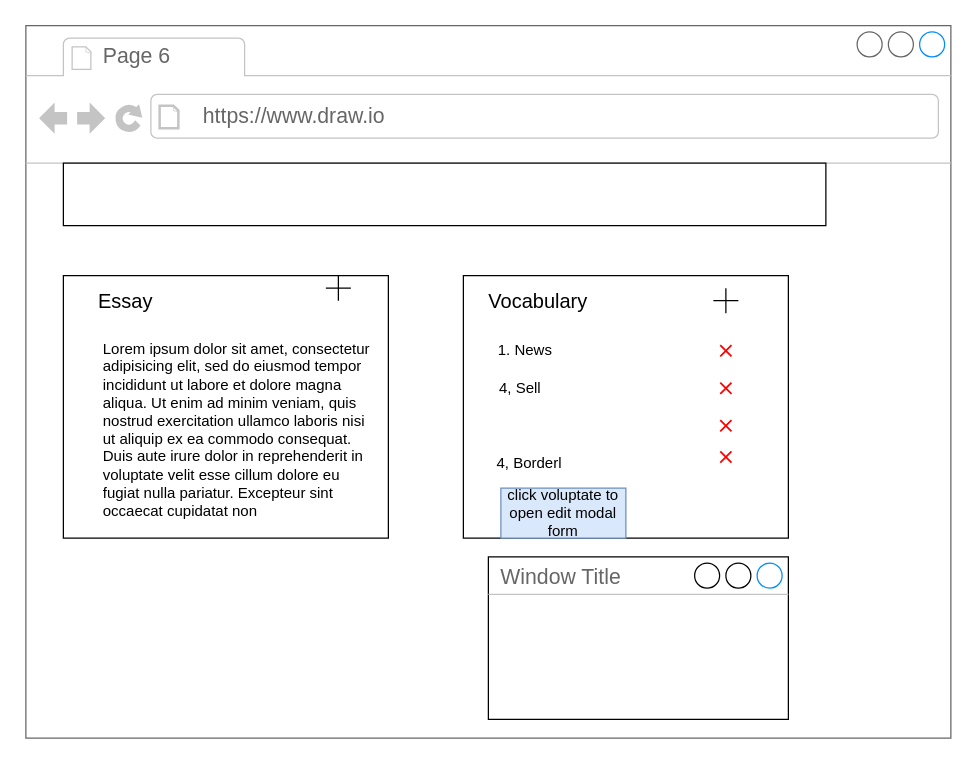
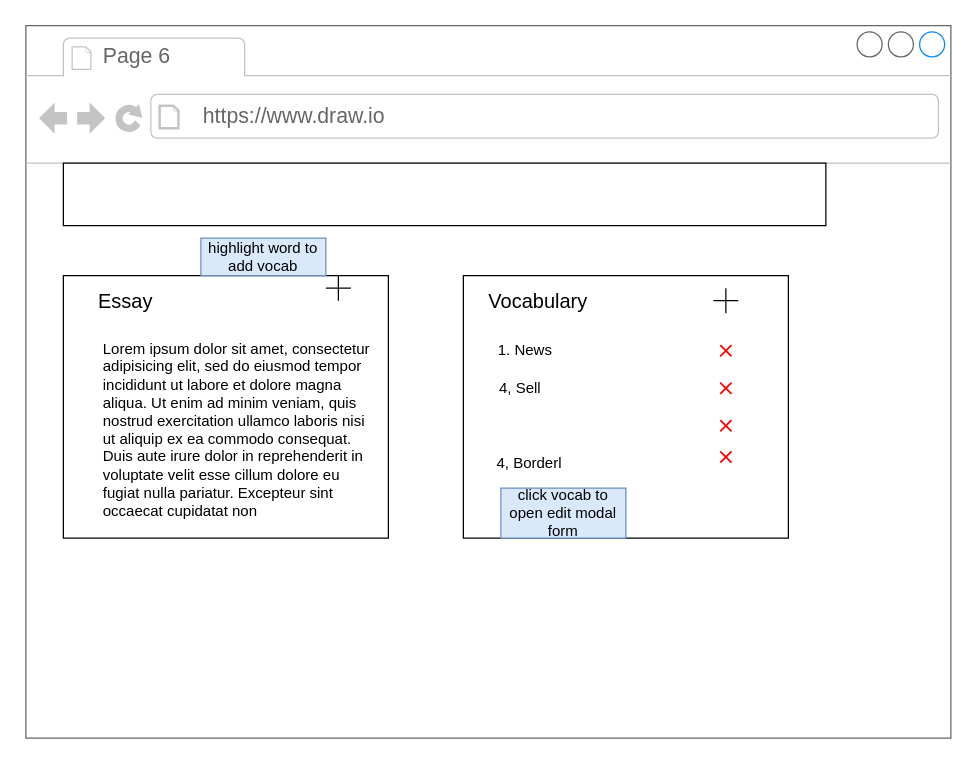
  <mxCell id="0" />
  <mxCell id="1" parent="0" />
  <mxCell id="2" value="" style="strokeWidth=1;shadow=0;dashed=0;align=center;html=1;shape=mxgraph.mockup.containers.browserWindow;rSize=0;strokeColor=#666666;strokeColor2=#008cff;strokeColor3=#c4c4c4;mainText=,;recursiveResize=0;" parent="1" vertex="1"><mxGeometry x="20" y="20" width="740" height="570" as="geometry" /></mxCell>
  <mxCell id="3" value="Page 6" style="strokeWidth=1;shadow=0;dashed=0;align=center;html=1;shape=mxgraph.mockup.containers.anchor;fontSize=17;fontColor=#666666;align=left;" parent="2" vertex="1"><mxGeometry x="60" y="12" width="110" height="26" as="geometry" /></mxCell>
  <mxCell id="4" value="https://www.draw.io" style="strokeWidth=1;shadow=0;dashed=0;align=center;html=1;shape=mxgraph.mockup.containers.anchor;rSize=0;fontSize=17;fontColor=#666666;align=left;" parent="2" vertex="1"><mxGeometry x="140" y="60" width="250" height="26" as="geometry" /></mxCell>
  <mxCell id="5" value="" style="rounded=0;whiteSpace=wrap;html=1;" parent="2" vertex="1"><mxGeometry x="30" y="200" width="260" height="210" as="geometry" /></mxCell>
  <mxCell id="6" value="Lorem ipsum dolor sit amet, consectetur adipisicing elit, sed do eiusmod tempor incididunt ut labore et dolore magna aliqua. Ut enim ad minim veniam, quis nostrud exercitation ullamco laboris nisi ut aliquip ex ea commodo consequat. Duis aute irure dolor in reprehenderit in voluptate velit esse cillum dolore eu fugiat nulla pariatur. Excepteur sint occaecat cupidatat non&amp;nbsp;" style="text;spacingTop=-5;whiteSpace=wrap;html=1;align=left;fontSize=12;fontFamily=Helvetica;fillColor=none;strokeColor=none;" parent="2" vertex="1"><mxGeometry x="60" y="250" width="220" height="150" as="geometry" /></mxCell>
  <mxCell id="7" value="" style="rounded=0;whiteSpace=wrap;html=1;" parent="2" vertex="1"><mxGeometry x="350" y="200" width="260" height="210" as="geometry" /></mxCell>
- <mxCell id="8" value="Window Title" style="strokeWidth=1;shadow=0;dashed=0;align=center;html=1;shape=mxgraph.mockup.containers.window;align=left;verticalAlign=top;spacingLeft=8;strokeColor2=#008cff;strokeColor3=#c4c4c4;fontColor=#666666;mainText=;fontSize=17;labelBackgroundColor=none;" parent="2" vertex="1"><mxGeometry x="370" y="425" width="240" height="130" as="geometry" /></mxCell>
- <mxCell id="9" value="click voluptate to open edit modal form" style="text;html=1;strokeColor=#6c8ebf;fillColor=#dae8fc;align=center;verticalAlign=middle;whiteSpace=wrap;rounded=0;" parent="2" vertex="1"><mxGeometry x="380" y="370" width="100" height="40" as="geometry" /></mxCell>
+ <mxCell id="9" value="click vocab to open edit modal form" style="text;html=1;strokeColor=#6c8ebf;fillColor=#dae8fc;align=center;verticalAlign=middle;whiteSpace=wrap;rounded=0;" parent="2" vertex="1"><mxGeometry x="380" y="370" width="100" height="40" as="geometry" /></mxCell>
  <mxCell id="10" value="Essay" style="text;html=1;strokeColor=none;fillColor=none;align=center;verticalAlign=middle;whiteSpace=wrap;rounded=0;fontSize=16;" parent="1" vertex="1"><mxGeometry x="80" y="230" width="40" height="20" as="geometry" /></mxCell>
  <mxCell id="11" value="" style="rounded=0;whiteSpace=wrap;html=1;fontSize=16;" parent="1" vertex="1"><mxGeometry x="50" y="130" width="610" height="50" as="geometry" /></mxCell>
  <mxCell id="12" value="Vocabulary" style="text;html=1;strokeColor=none;fillColor=none;align=center;verticalAlign=middle;whiteSpace=wrap;rounded=0;fontSize=16;" parent="1" vertex="1"><mxGeometry x="420" y="230" width="20" height="20" as="geometry" /></mxCell>
  <mxCell id="13" value="" style="shape=cross;whiteSpace=wrap;html=1;fontSize=16;size=0;" parent="1" vertex="1"><mxGeometry x="570" y="230" width="20" height="20" as="geometry" /></mxCell>
  <mxCell id="14" value="1. News" style="text;html=1;strokeColor=none;fillColor=none;align=left;verticalAlign=middle;whiteSpace=wrap;rounded=0;fontSize=12;fontStyle=0" parent="1" vertex="1"><mxGeometry x="396" y="270" width="80" height="20" as="geometry" /></mxCell>
  <mxCell id="15" value="4, Sell" style="text;html=1;strokeColor=none;fillColor=none;align=left;verticalAlign=middle;whiteSpace=wrap;rounded=0;fontSize=12;" parent="1" vertex="1"><mxGeometry x="397" y="300" width="70" height="20" as="geometry" /></mxCell>
  <mxCell id="16" value="4, Borderl" style="text;html=1;strokeColor=none;fillColor=none;align=left;verticalAlign=middle;whiteSpace=wrap;rounded=0;fontSize=12;" parent="1" vertex="1"><mxGeometry x="395" y="360" width="70" height="20" as="geometry" /></mxCell>
  <mxCell id="17" value="" style="shape=cross;whiteSpace=wrap;html=1;fontSize=16;size=0;" parent="1" vertex="1"><mxGeometry x="260" y="220" width="20" height="20" as="geometry" /></mxCell>
+ <mxCell id="18" value="highlight word to add vocab" style="text;html=1;strokeColor=#6c8ebf;fillColor=#dae8fc;align=center;verticalAlign=middle;whiteSpace=wrap;rounded=0;" parent="1" vertex="1"><mxGeometry x="160" y="190" width="100" height="30" as="geometry" /></mxCell>
  <mxCell id="19" value="" style="shape=mxgraph.mockup.markup.redX;fillColor=#ff0000;html=1;shadow=0;strokeColor=none;" parent="1" vertex="1"><mxGeometry x="575" y="275" width="10" height="10" as="geometry" /></mxCell>
  <mxCell id="20" value="" style="shape=mxgraph.mockup.markup.redX;fillColor=#ff0000;html=1;shadow=0;strokeColor=none;" parent="1" vertex="1"><mxGeometry x="575" y="305" width="10" height="10" as="geometry" /></mxCell>
  <mxCell id="21" value="" style="shape=mxgraph.mockup.markup.redX;fillColor=#ff0000;html=1;shadow=0;strokeColor=none;" parent="1" vertex="1"><mxGeometry x="575" y="335" width="10" height="10" as="geometry" /></mxCell>
  <mxCell id="22" value="" style="shape=mxgraph.mockup.markup.redX;fillColor=#ff0000;html=1;shadow=0;strokeColor=none;" parent="1" vertex="1"><mxGeometry x="575" y="360" width="10" height="10" as="geometry" /></mxCell>
